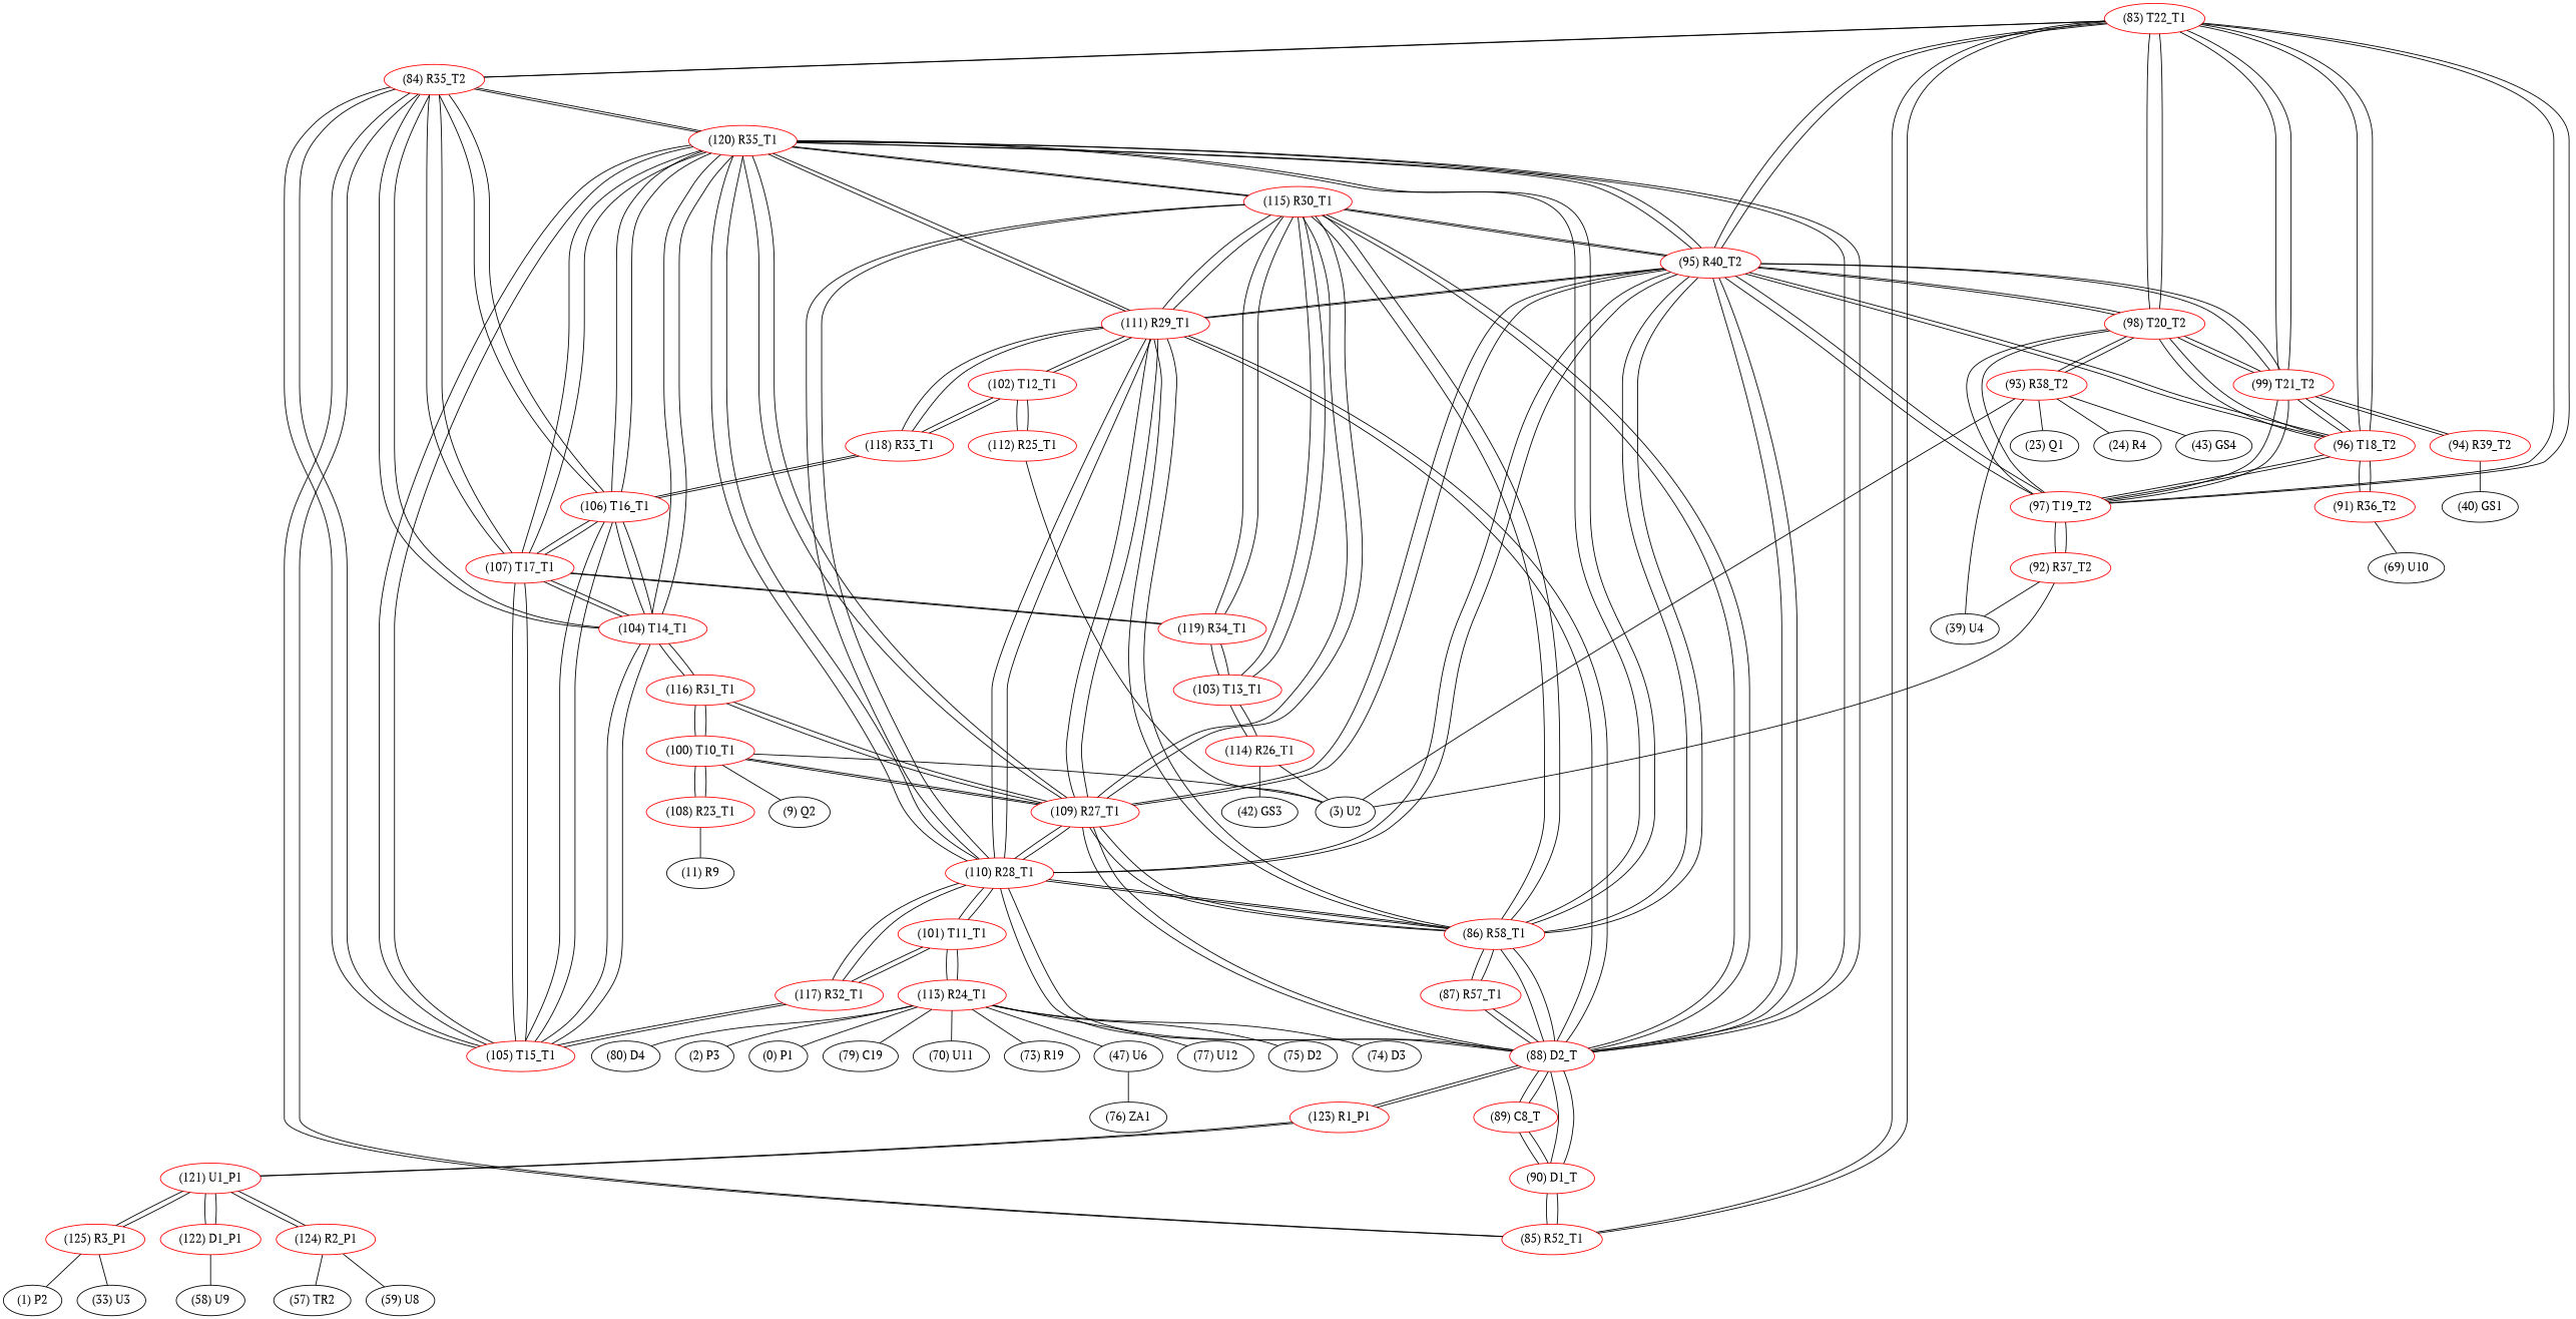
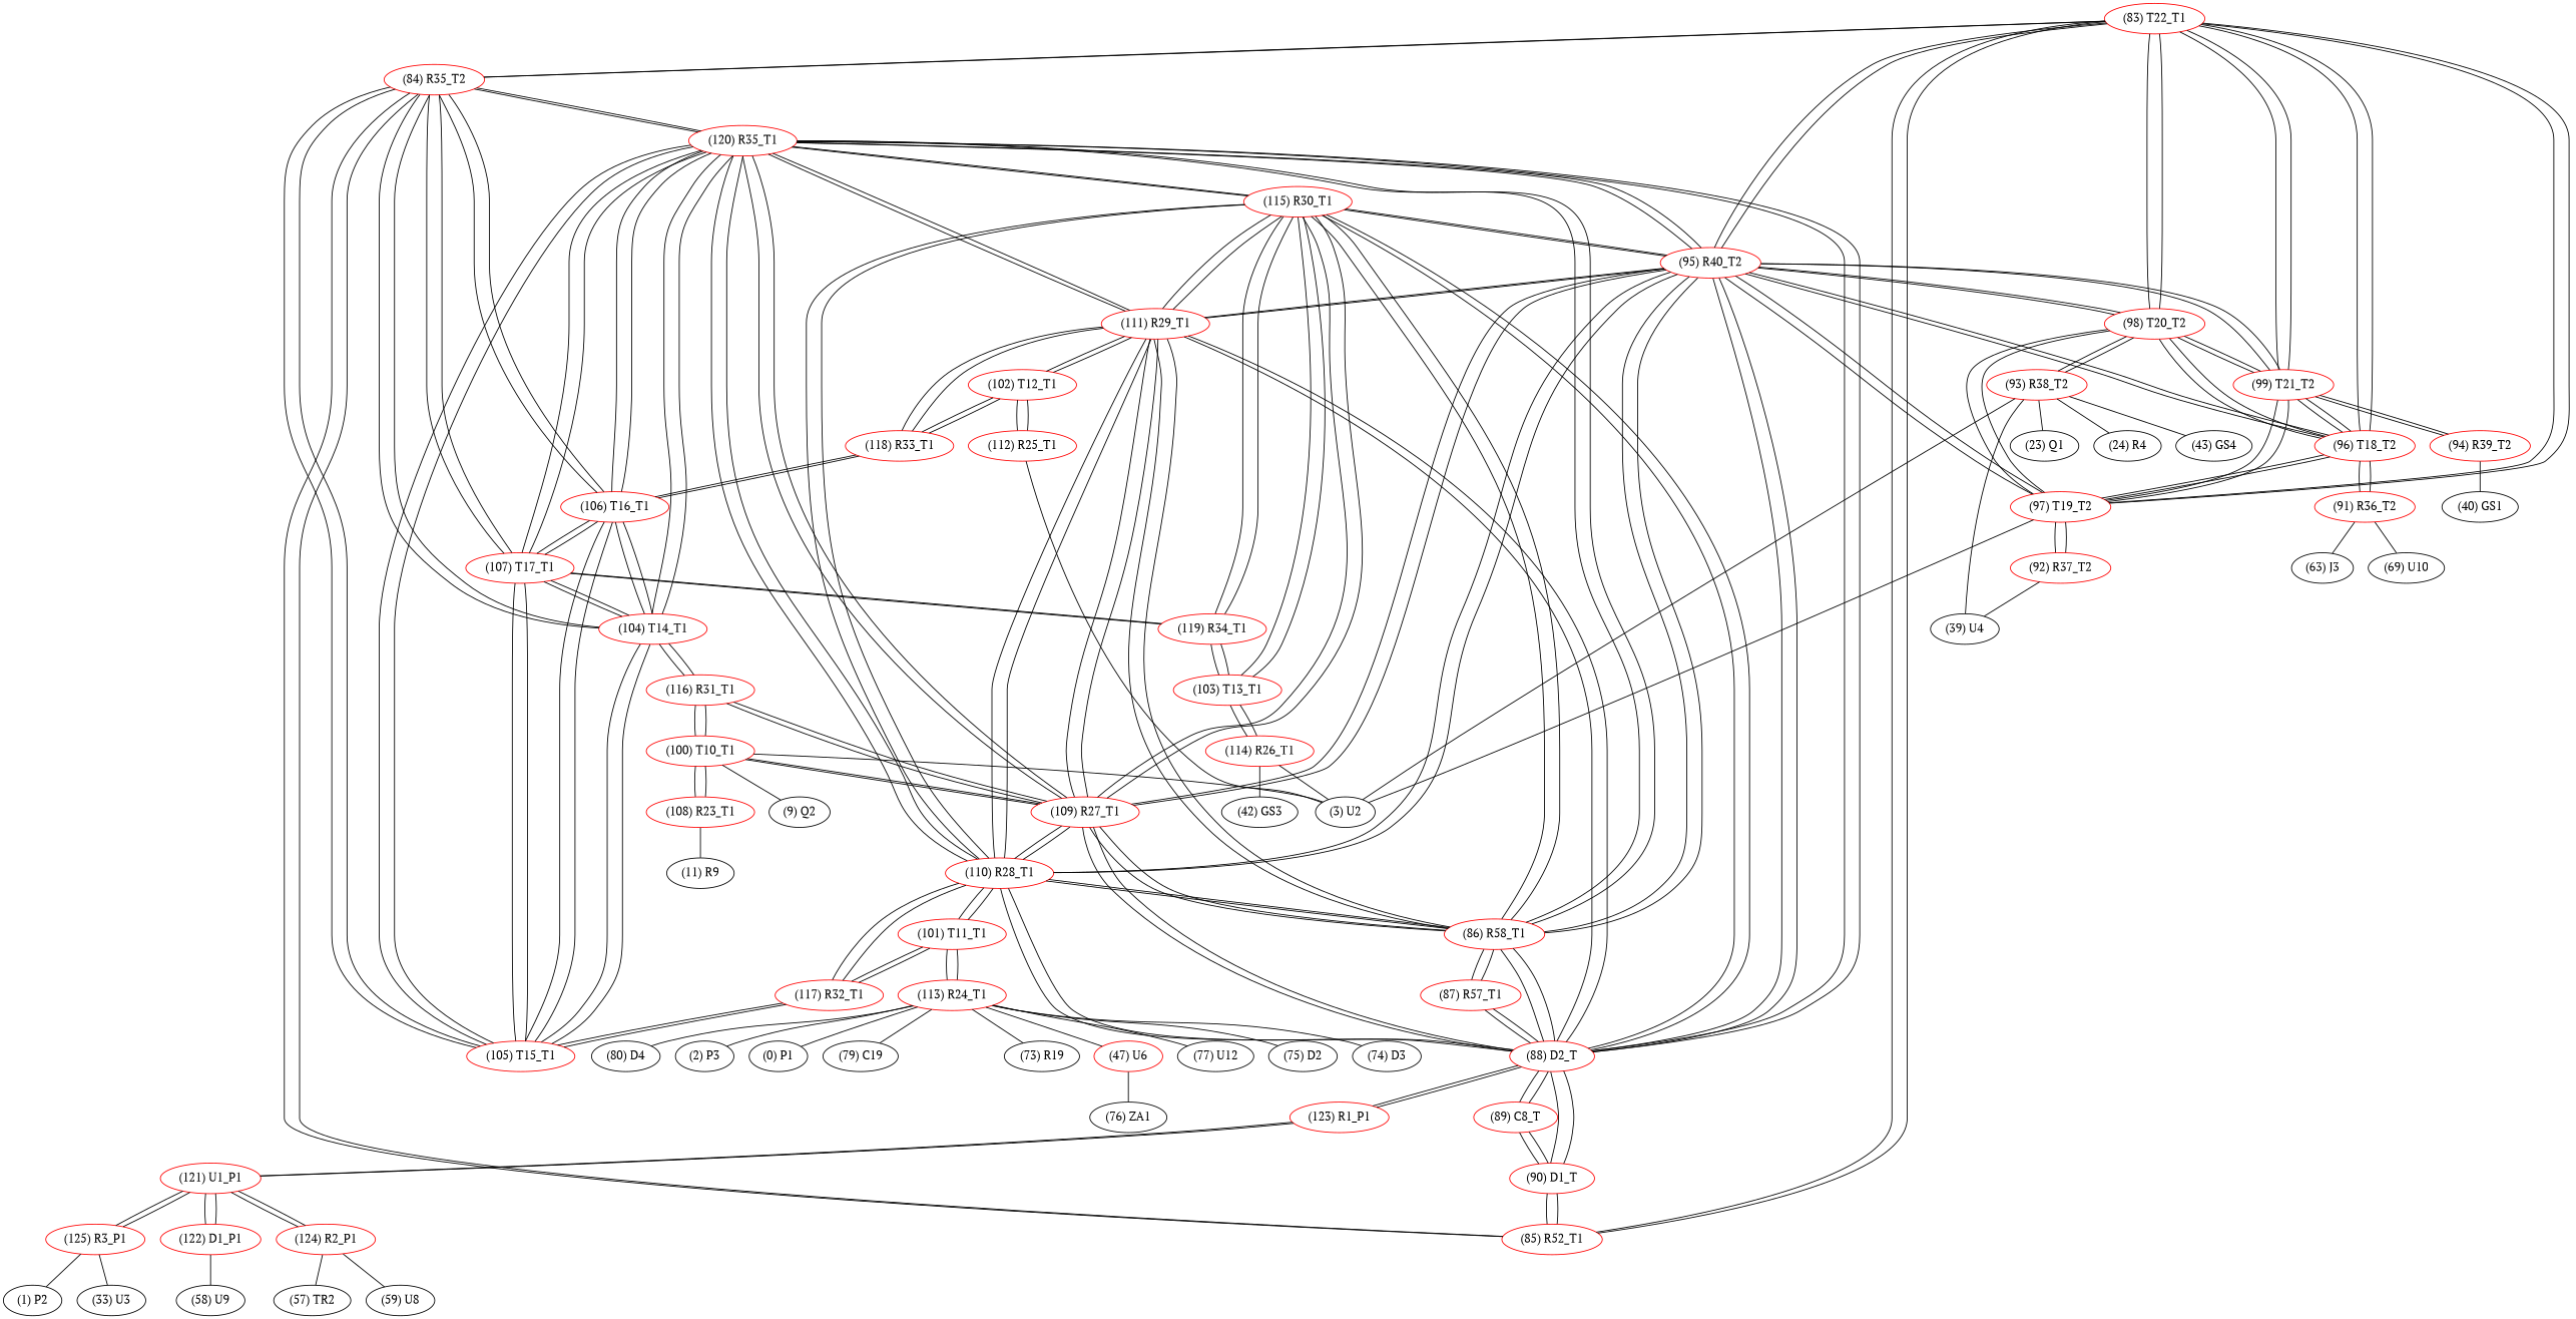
  graph {
    fontname="PT Serif"
    node [color=red fontname="PT Serif"]
    edge [fontname="PT Serif"]
    n1 [label="(83) T22_T1"]
    n2 [label="(84) R35_T2"]
    n3 [label="(85) R52_T1"]
    n4 [label="(98) T20_T2"]
    n5 [label="(99) T21_T2"]
    n6 [label="(97) T19_T2"]
    n7 [label="(95) R40_T2"]
    n8 [label="(96) T18_T2"]
    n9 [label="(104) T14_T1"]
    n10 [label="(105) T15_T1"]
    n11 [label="(107) T17_T1"]
    n12 [label="(106) T16_T1"]
    n13 [label="(120) R35_T1"]
    n14 [label="(90) D1_T"]
    n15 [label="(93) R38_T2"]
    n16 [label="(94) R39_T2"]
    n17 [label="(92) R37_T2"]
    n18 [label="(86) R58_T1"]
    n19 [label="(88) D2_T"]
    n20 [label="(109) R27_T1"]
    n21 [label="(110) R28_T1"]
    n22 [label="(111) R29_T1"]
    n23 [label="(115) R30_T1"]
    n24 [label="(91) R36_T2"]
    n25 [label="(116) R31_T1"]
    n26 [label="(117) R32_T1"]
    n27 [label="(119) R34_T1"]
    n28 [label="(118) R33_T1"]
    n29 [label="(89) C8_T"]
    n30 [label="(39) U4" color=""]
    n31 [label="(3) U2" color=""]
    n32 [label="(23) Q1" color=""]
    n33 [label="(24) R4" color=""]
    n34 [label="(43) GS4" color=""]
    n35 [label="(40) GS1" color=""]
    n36 [label="(87) R57_T1"]
    n37 [label="(123) R1_P1"]
    n38 [label="(100) T10_T1"]
    n39 [label="(101) T11_T1"]
    n40 [label="(102) T12_T1"]
    n41 [label="(103) T13_T1"]
+   n42 [label="(63) J3" color=""]
    n43 [label="(69) U10" color=""]
    n44 [label="(121) U1_P1"]
    n45 [label="(108) R23_T1"]
    n46 [label="(9) Q2" color=""]
    n47 [label="(113) R24_T1"]
    n48 [label="(112) R25_T1"]
    n49 [label="(114) R26_T1"]
    n50 [label="(122) D1_P1"]
    n51 [label="(124) R2_P1"]
    n52 [label="(125) R3_P1"]
    n53 [label="(59) U8" color=""]
    n54 [label="(11) R9" color=""]
    n55 [label="(79) C19" color=""]
-   n56 [label="(70) U11" color=""]
    n57 [label="(73) R19" color=""]
    n58 [label="(77) U12" color=""]
    n59 [label="(75) D2" color=""]
    n60 [label="(74) D3" color=""]
-   n61 [label="(47) U6" color=""]
+   n61 [label="(47) U6"]
    n62 [label="(80) D4" color=""]
    n63 [label="(2) P3" color=""]
    n64 [label="(0) P1" color=""]
    n65 [label="(76) ZA1" color=""]
    n66 [label="(42) GS3" color=""]
    n67 [label="(58) U9" color=""]
    n68 [label="(57) TR2" color=""]
    n69 [label="(33) U3" color=""]
    n70 [label="(1) P2" color=""]
    n1 -- n2
    n1 -- n3
    n1 -- n4
    n1 -- n5
    n1 -- n6
    n1 -- n7
    n1 -- n8
    n2 -- n1
    n2 -- n3
    n2 -- n9
    n2 -- n10
    n2 -- n11
    n2 -- n12
    n2 -- n13
    n3 -- n1
    n3 -- n2
    n3 -- n14
    n4 -- n1
    n4 -- n5
    n4 -- n6
    n4 -- n7
    n4 -- n8
    n4 -- n15
    n5 -- n1
    n5 -- n4
    n5 -- n6
    n5 -- n7
    n5 -- n8
    n5 -- n16
    n6 -- n1
    n6 -- n4
    n6 -- n5
    n6 -- n7
    n6 -- n8
    n6 -- n17
    n7 -- n1
    n7 -- n4
    n7 -- n5
    n7 -- n6
    n7 -- n8
    n7 -- n13
    n7 -- n18
    n7 -- n19
    n7 -- n20
    n7 -- n21
    n7 -- n22
    n7 -- n23
    n8 -- n1
    n8 -- n4
    n8 -- n5
    n8 -- n6
    n8 -- n7
    n8 -- n24
    n9 -- n2
    n9 -- n10
    n9 -- n11
    n9 -- n12
    n9 -- n13
    n9 -- n25
    n10 -- n2
    n10 -- n9
    n10 -- n11
    n10 -- n12
    n10 -- n13
    n10 -- n26
    n11 -- n2
    n11 -- n9
    n11 -- n10
    n11 -- n12
    n11 -- n13
    n11 -- n27
    n12 -- n2
    n12 -- n9
    n12 -- n10
    n12 -- n11
    n12 -- n13
    n12 -- n28
    n13 -- n2
    n13 -- n7
    n13 -- n9
    n13 -- n10
    n13 -- n11
    n13 -- n12
    n13 -- n18
    n13 -- n19
    n13 -- n20
    n13 -- n21
    n13 -- n22
    n13 -- n23
    n14 -- n3
    n14 -- n19
    n14 -- n29
    n15 -- n4
    n15 -- n30
    n15 -- n31
    n15 -- n32
    n15 -- n33
    n15 -- n34
    n16 -- n5
    n16 -- n35
    n17 -- n6
    n17 -- n30
-   n17 -- n31
+   n6 -- n31
    n18 -- n7
    n18 -- n13
    n18 -- n19
    n18 -- n20
    n18 -- n21
    n18 -- n22
    n18 -- n23
    n18 -- n36
    n19 -- n7
    n19 -- n13
    n19 -- n14
    n19 -- n18
    n19 -- n20
    n19 -- n21
    n19 -- n22
    n19 -- n23
    n19 -- n29
    n19 -- n36
    n19 -- n37
    n20 -- n7
    n20 -- n13
    n20 -- n18
    n20 -- n19
    n20 -- n21
    n20 -- n22
    n20 -- n23
    n20 -- n25
    n20 -- n38
    n21 -- n7
    n21 -- n13
    n21 -- n18
    n21 -- n19
    n21 -- n20
    n21 -- n22
    n21 -- n23
    n21 -- n26
    n21 -- n39
    n22 -- n7
    n22 -- n13
    n22 -- n18
    n22 -- n19
    n22 -- n20
    n22 -- n21
    n22 -- n23
    n22 -- n28
    n22 -- n40
    n23 -- n7
    n23 -- n13
    n23 -- n18
    n23 -- n19
    n23 -- n20
    n23 -- n21
    n23 -- n22
    n23 -- n27
    n23 -- n41
    n24 -- n8
+   n24 -- n42
    n24 -- n43
    n25 -- n9
    n25 -- n20
    n25 -- n38
    n26 -- n10
    n26 -- n21
    n26 -- n39
    n27 -- n11
    n27 -- n23
    n27 -- n41
    n28 -- n12
    n28 -- n22
    n28 -- n40
    n29 -- n14
    n29 -- n19
    n36 -- n18
    n36 -- n19
    n37 -- n19
    n37 -- n44
    n38 -- n20
    n38 -- n25
    n38 -- n31
    n38 -- n45
    n38 -- n46
    n39 -- n21
    n39 -- n26
    n39 -- n47
    n40 -- n22
    n40 -- n28
    n40 -- n48
    n41 -- n23
    n41 -- n27
    n41 -- n49
    n44 -- n37
    n44 -- n50
    n44 -- n51
    n44 -- n52
    n45 -- n38
    n45 -- n54
    n47 -- n39
    n47 -- n55
-   n47 -- n56
    n47 -- n57
    n47 -- n58
    n47 -- n59
    n47 -- n60
    n47 -- n61
    n47 -- n62
    n47 -- n63
    n47 -- n64
    n48 -- n31
    n48 -- n40
    n49 -- n31
    n49 -- n41
    n49 -- n66
    n50 -- n44
    n50 -- n67
    n51 -- n44
    n51 -- n53
    n51 -- n68
    n52 -- n44
    n52 -- n69
    n52 -- n70
    n61 -- n65
  }
